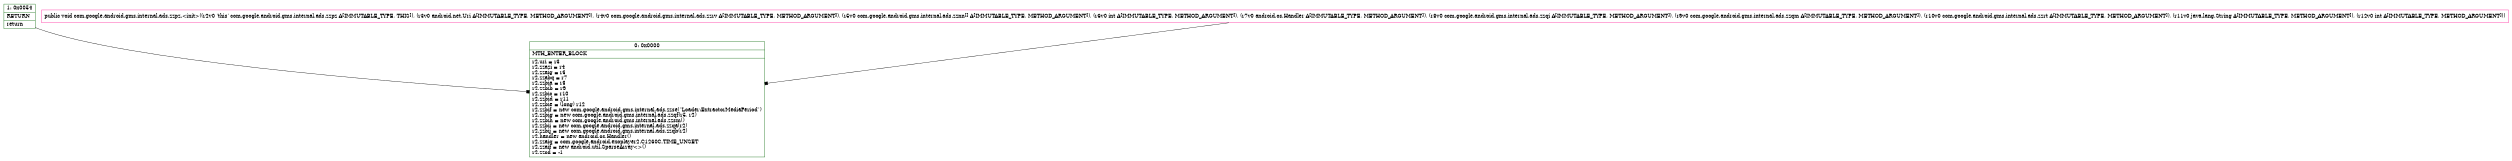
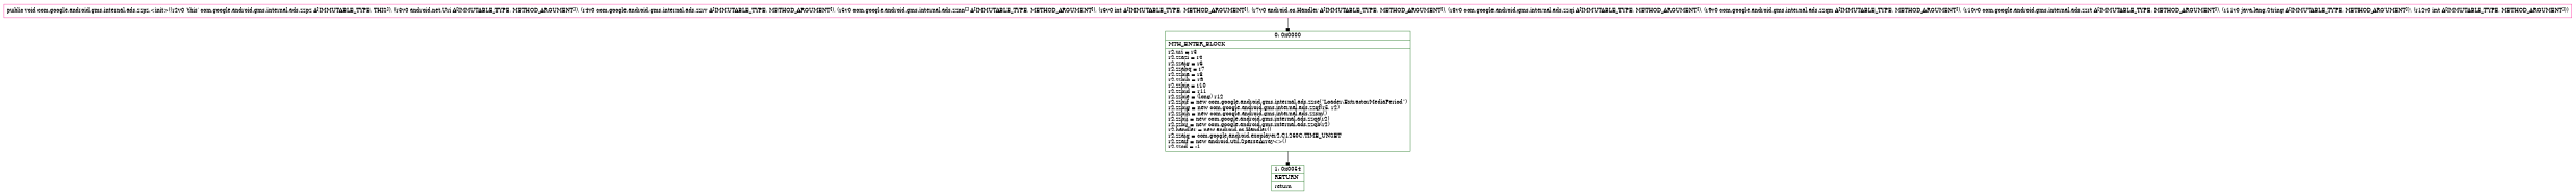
  digraph {
    node [shape=record color=darkgreen]
    edge [style=solid arrowhead=box]
    n1 [label="{0\:\ 0x0000|MTH_ENTER_BLOCK\l|r2.uri = r3\lr2.zzazi = r4\lr2.zzaig = r6\lr2.zzabq = r7\lr2.zzbia = r8\lr2.zzbib = r9\lr2.zzbic = r10\lr2.zzbid = r11\lr2.zzbie = (long) r12\lr2.zzbif = new com.google.android.gms.internal.ads.zzse(\"Loader:ExtractorMediaPeriod\")\lr2.zzbig = new com.google.android.gms.internal.ads.zzqf(r5, r2)\lr2.zzbih = new com.google.android.gms.internal.ads.zzsm()\lr2.zzbii = new com.google.android.gms.internal.ads.zzqa(r2)\lr2.zzbij = new com.google.android.gms.internal.ads.zzqb(r2)\lr2.handler = new android.os.Handler()\lr2.zzaiq = com.google.android.exoplayer2.C1260C.TIME_UNSET\lr2.zzaif = new android.util.SparseArray\<\>()\lr2.zzcd = \-1\l}"]
    n2 [label="{1\:\ 0x0054|RETURN\l|return\l}"]
    n3 [label="{public void com.google.android.gms.internal.ads.zzpz.\<init\>((r2v0 'this' com.google.android.gms.internal.ads.zzpz A[IMMUTABLE_TYPE, THIS]), (r3v0 android.net.Uri A[IMMUTABLE_TYPE, METHOD_ARGUMENT]), (r4v0 com.google.android.gms.internal.ads.zzrv A[IMMUTABLE_TYPE, METHOD_ARGUMENT]), (r5v0 com.google.android.gms.internal.ads.zznn[] A[IMMUTABLE_TYPE, METHOD_ARGUMENT]), (r6v0 int A[IMMUTABLE_TYPE, METHOD_ARGUMENT]), (r7v0 android.os.Handler A[IMMUTABLE_TYPE, METHOD_ARGUMENT]), (r8v0 com.google.android.gms.internal.ads.zzqi A[IMMUTABLE_TYPE, METHOD_ARGUMENT]), (r9v0 com.google.android.gms.internal.ads.zzqm A[IMMUTABLE_TYPE, METHOD_ARGUMENT]), (r10v0 com.google.android.gms.internal.ads.zzrt A[IMMUTABLE_TYPE, METHOD_ARGUMENT]), (r11v0 java.lang.String A[IMMUTABLE_TYPE, METHOD_ARGUMENT]), (r12v0 int A[IMMUTABLE_TYPE, METHOD_ARGUMENT])) }" color=deeppink]
-   n2 -> n1
+   n1 -> n2
    n3 -> n1
  }
